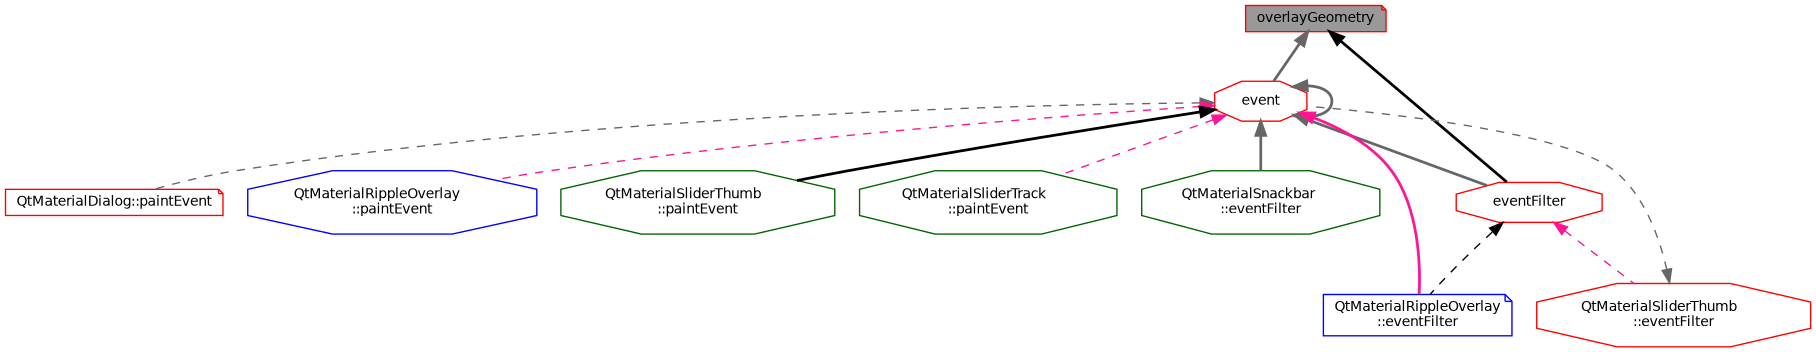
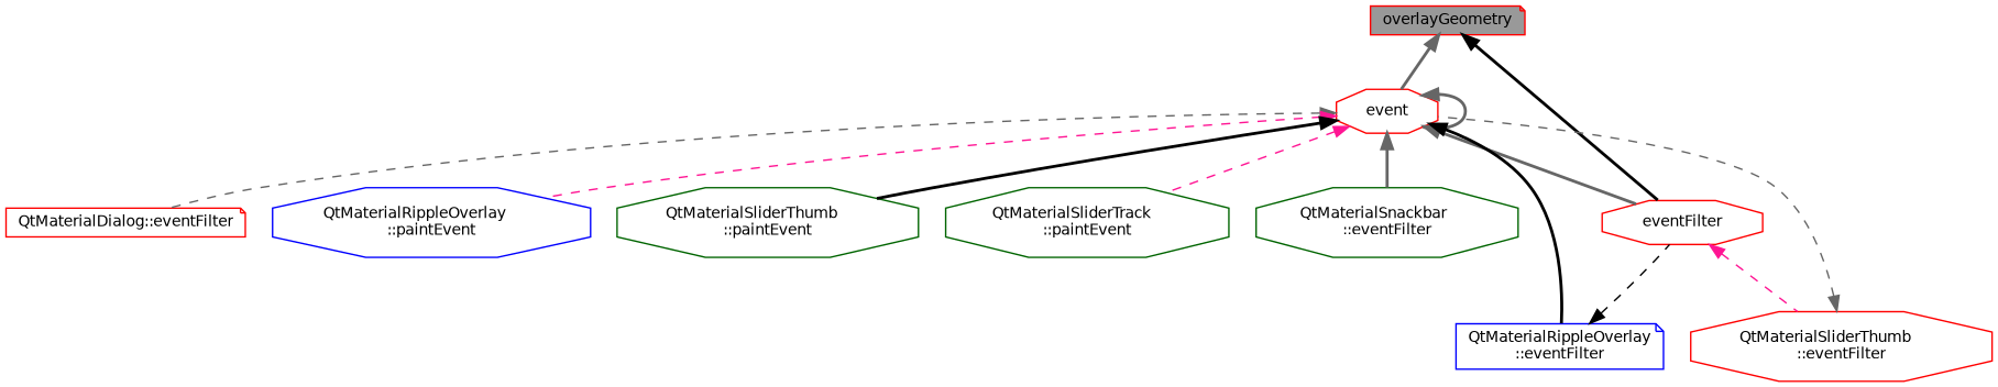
  digraph {
    rankdir=TB
    node [color=red fillcolor=white fontname=Helvetica fontsize=10 shape=octagon style=filled]
    edge [color=gray40 dir=back fontname=Helvetica fontsize=10 labelfontname=Helvetica labelfontsize=10 style=bold]
    n1 [fillcolor=grey60 fontcolor=black height=0.2 label=overlayGeometry shape=note width=0.4]
    n2 [height=0.2 label=event width=0.4]
    n3 [height=0.2 label=eventFilter width=0.4]
    n4 [color=blue height=0.2 label="QtMaterialRippleOverlay\l::eventFilter" shape=note width=0.4]
-   n5 [height=0.2 label="QtMaterialDialog::paintEvent" shape=note width=0.4]
+   n5 [height=0.2 label="QtMaterialDialog::eventFilter" shape=note width=0.4]
    n6 [color=blue height=0.2 label="QtMaterialRippleOverlay\l::paintEvent" width=0.4]
    n7 [color=darkgreen height=0.2 label="QtMaterialSliderThumb\l::paintEvent" width=0.4]
    n8 [color=darkgreen height=0.2 label="QtMaterialSliderTrack\l::paintEvent" width=0.4]
    n9 [color=darkgreen height=0.2 label="QtMaterialSnackbar\l::eventFilter" width=0.4]
    n10 [height=0.2 label="QtMaterialSliderThumb\l::eventFilter" width=0.4]
    n1 -> n2
    n1 -> n3 [color=black]
    n2 -> n2
    n2 -> n3
-   n2 -> n4 [color=deeppink]
+   n2 -> n4 [color=black]
    n2 -> n5 [style=dashed]
    n2 -> n6 [color=deeppink style=dashed]
    n2 -> n7 [color=black]
    n2 -> n8 [color=deeppink style=dashed]
    n2 -> n9
-   n3 -> n4 [color=black style=dashed]
+   n4 -> n3 [color=black style=dashed]
    n3 -> n10 [color=deeppink style=dashed]
    n10 -> n2 [style=dashed]
  }
